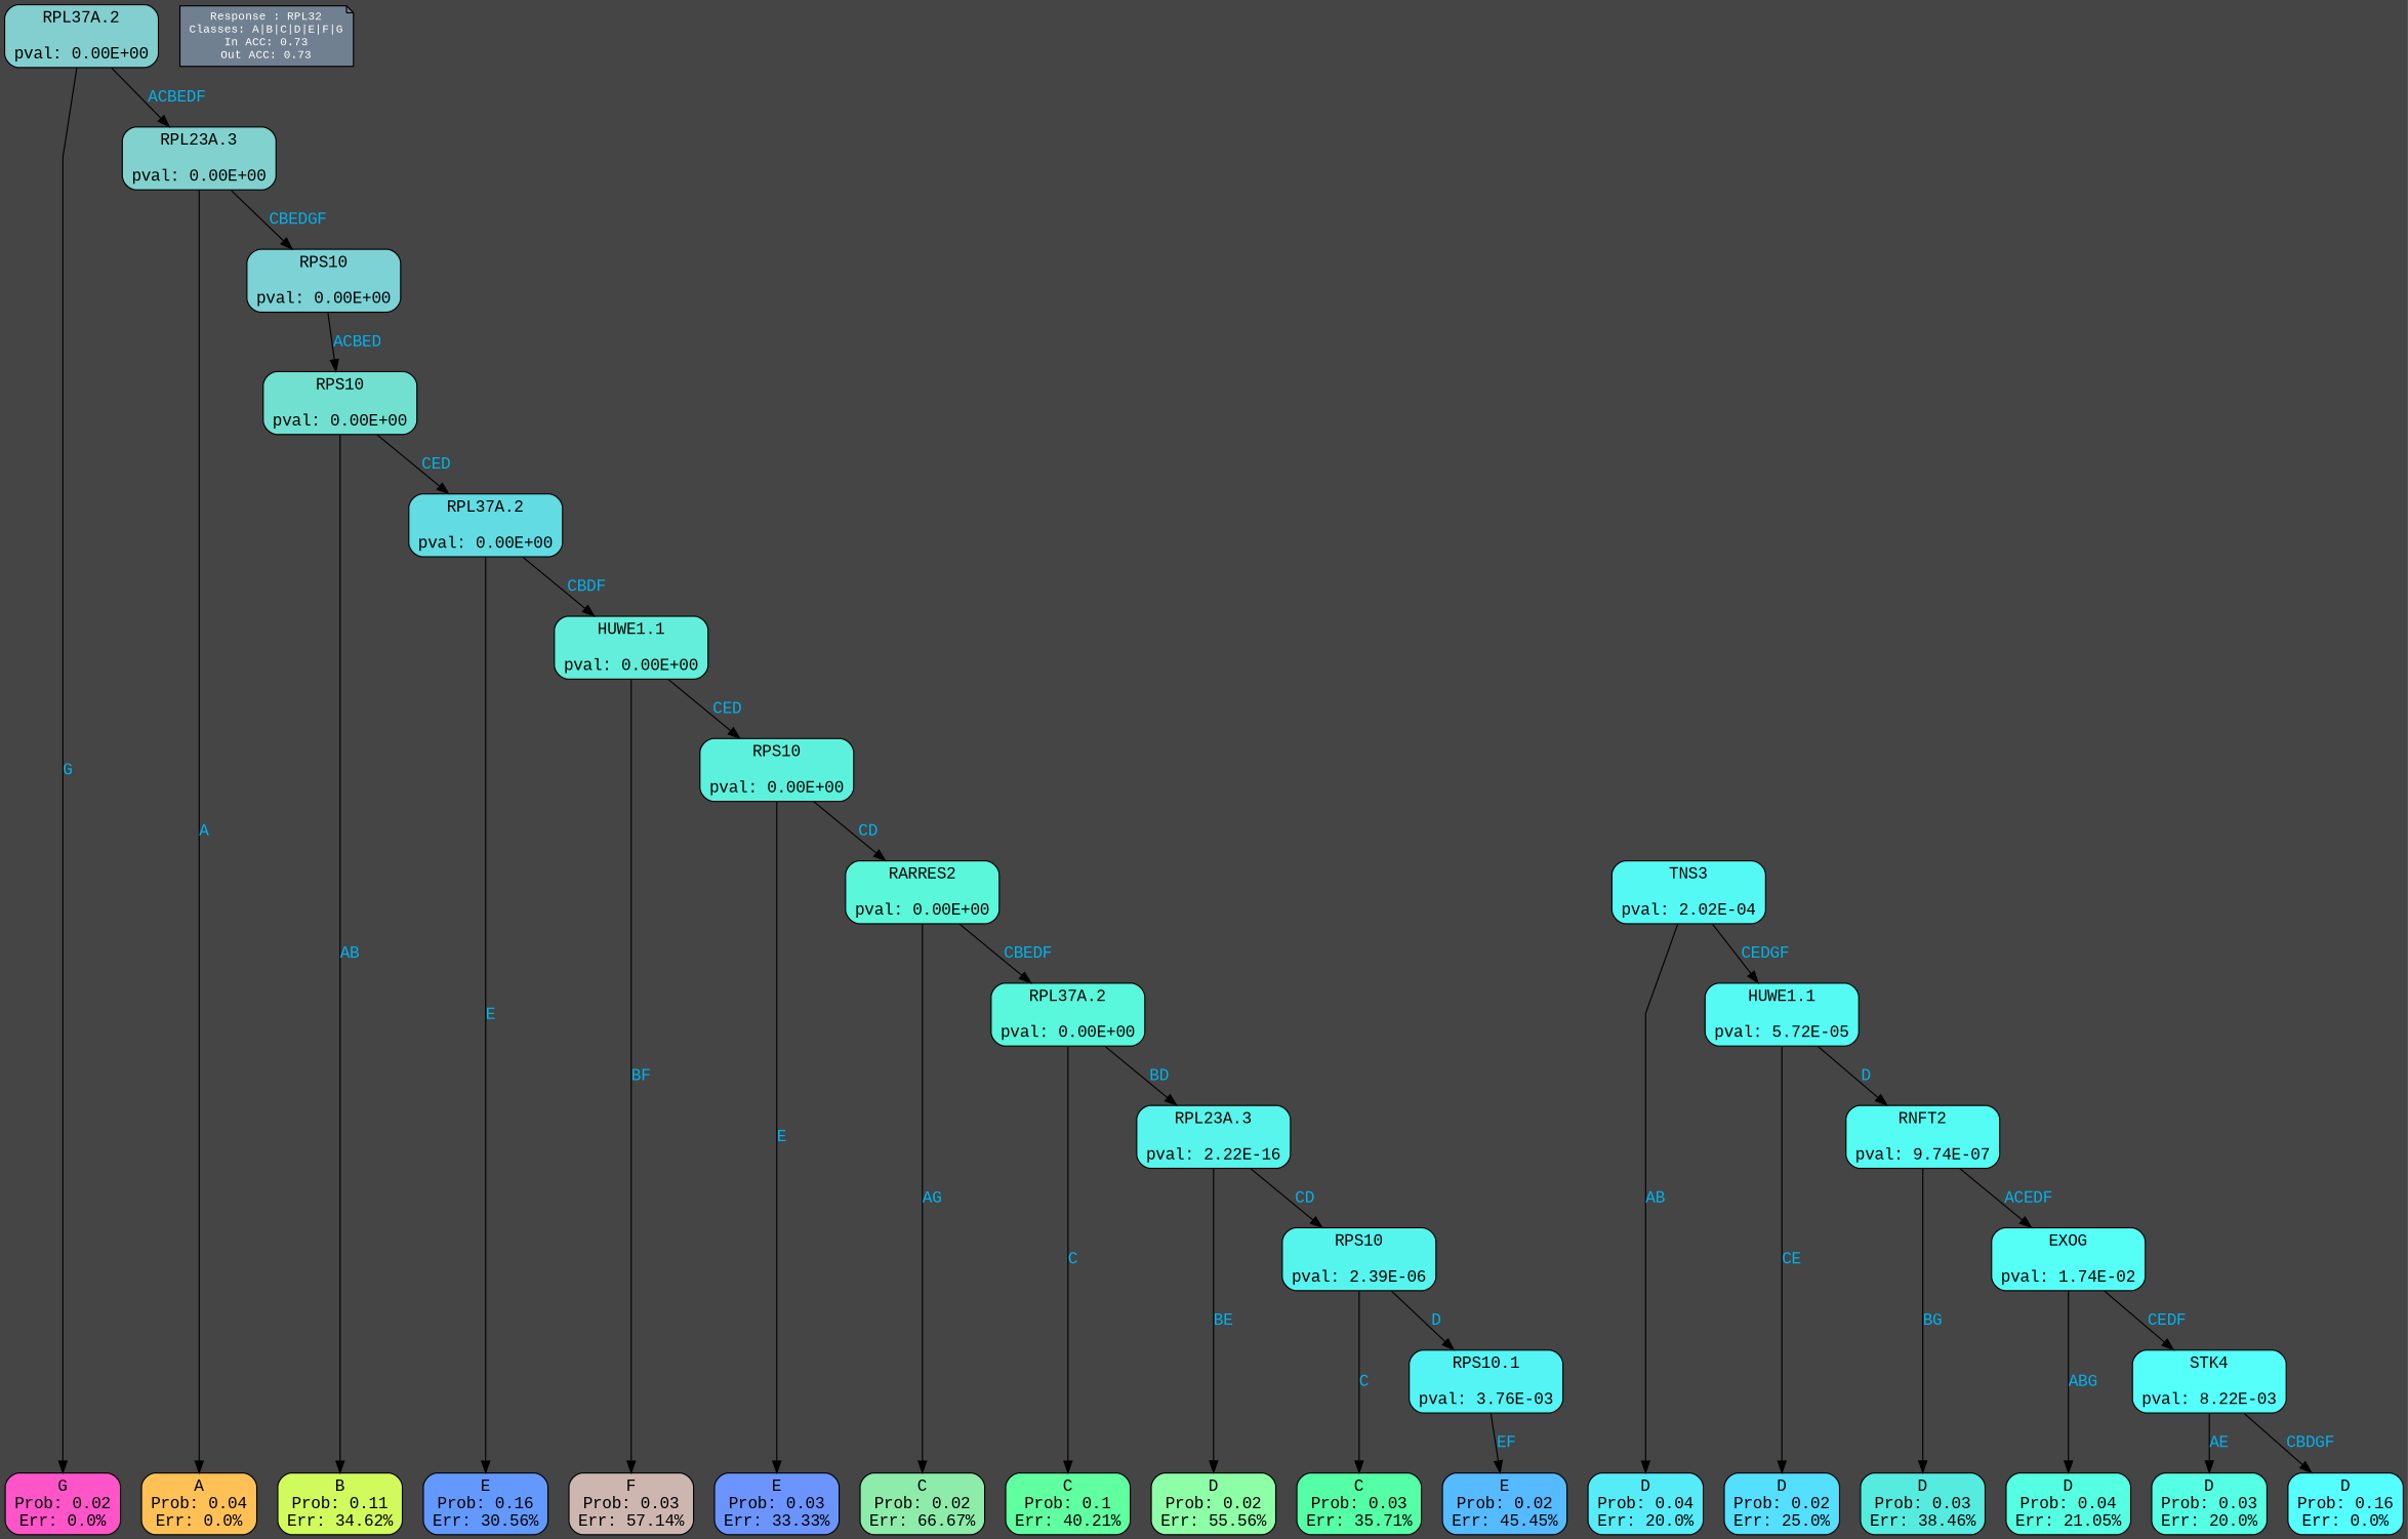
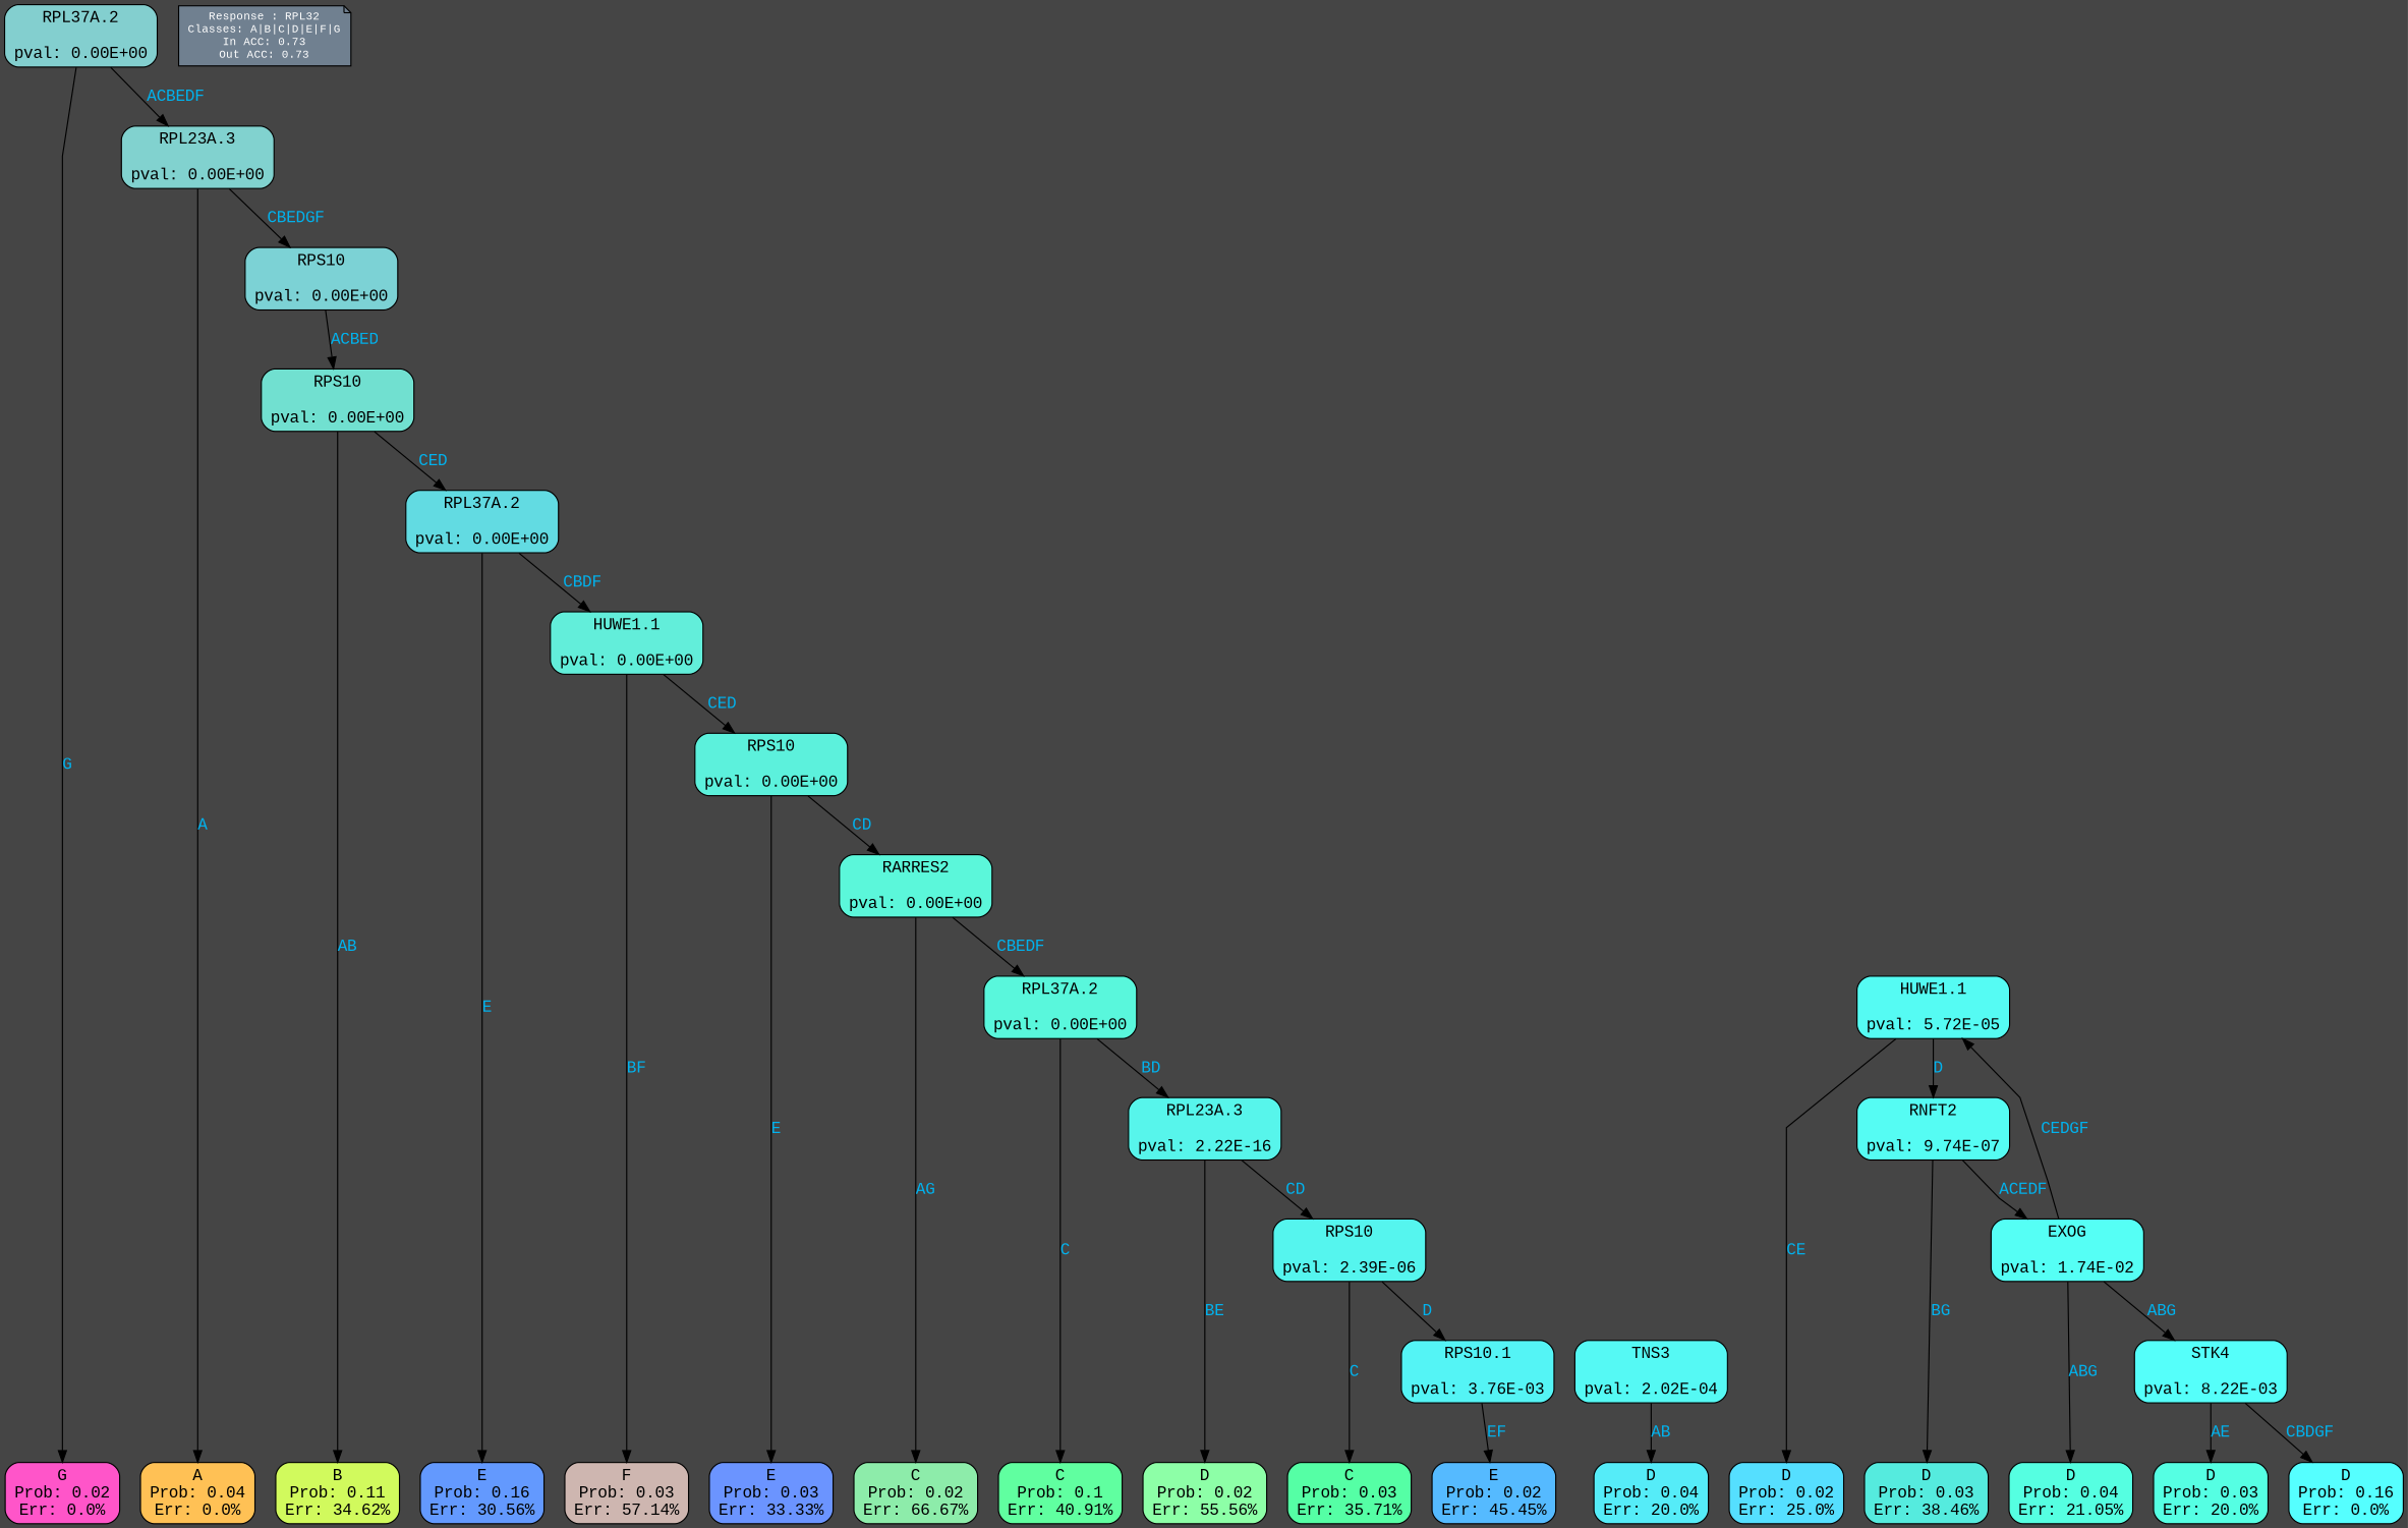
  digraph {
    bgcolor=gray27
    fontname="Liberation Mono"
    ranksep=equally
    splines=polyline
    node [color=black fontname="Liberation Mono" shape=box style="filled, rounded"]
    edge [fontcolor=deepskyblue2 fontname="Liberation Mono"]
    n1 [fillcolor="#ffc155" label="A\nProb: 0.04\nErr: 0.0%"]
    n2 [fillcolor="#d1fa5d" label="B\nProb: 0.11\nErr: 34.62%"]
    n3 [fillcolor="#6399fe" label="E\nProb: 0.16\nErr: 30.56%"]
    n4 [fillcolor="#ceb6b0" label="F\nProb: 0.03\nErr: 57.14%"]
    n5 [fillcolor="#8decaa" label="C\nProb: 0.02\nErr: 66.67%"]
    n6 [fillcolor="#8dffa7" label="D\nProb: 0.02\nErr: 55.56%"]
    n7 [fillcolor="#55ffa5" label="C\nProb: 0.03\nErr: 35.71%"]
    n8 [fillcolor="#55baff" label="E\nProb: 0.02\nErr: 45.45%"]
    n9 [fillcolor="#55ecf8" label="D\nProb: 0.04\nErr: 20.0%"]
    n10 [fillcolor="#55ffe1" label="D\nProb: 0.04\nErr: 21.05%"]
    n11 [fillcolor="#55ffe3" label="D\nProb: 0.03\nErr: 20.0%"]
    n12 [fillcolor="#55ffff" label="D\nProb: 0.16\nErr: 0.0%"]
    n13 [fillcolor="#55ebde" label="D\nProb: 0.03\nErr: 38.46%"]
    n14 [fillcolor="#55dfff" label="D\nProb: 0.02\nErr: 25.0%"]
-   n15 [fillcolor="#60ffa0" label="C\nProb: 0.1\nErr: 40.21%"]
+   n15 [fillcolor="#60ffa0" label="C\nProb: 0.1\nErr: 40.91%"]
    n16 [fillcolor="#6b94ff" label="E\nProb: 0.03\nErr: 33.33%"]
    n17 [fillcolor="#ff55c9" label="G\nProb: 0.02\nErr: 0.0%"]
    n18 [align=left fillcolor=slategray fontcolor=white fontsize=10 label="Response : RPL32\nClasses: A|B|C|D|E|F|G\nIn ACC: 0.73\nOut ACC: 0.73\n" shape=note style=filled]
    n19 [fillcolor="#83cfcf" label="RPL37A.2\n\npval: 0.00E+00"]
    n20 [fillcolor="#81d2cf" label="RPL23A.3\n\npval: 0.00E+00"]
    n21 [fillcolor="#7cd2d5" label="RPS10\n\npval: 0.00E+00"]
    n22 [fillcolor="#71e0d0" label="RPS10\n\npval: 0.00E+00"]
    n23 [fillcolor="#62dbe2" label="RPL37A.2\n\npval: 0.00E+00"]
    n24 [fillcolor="#62eeda" label="HUWE1.1\n\npval: 0.00E+00"]
    n25 [fillcolor="#5cf1dc" label="RPS10\n\npval: 0.00E+00"]
    n26 [fillcolor="#5bf7da" label="RARRES2\n\npval: 0.00E+00"]
    n27 [fillcolor="#59f7dc" label="RPL37A.2\n\npval: 0.00E+00"]
    n28 [fillcolor="#57f5eb" label="RPL23A.3\n\npval: 2.22E-16"]
    n29 [fillcolor="#55f5ee" label="RPS10\n\npval: 2.39E-06"]
    n30 [fillcolor="#54f4f5" label="RPS10.1\n\npval: 3.76E-03"]
    n31 [fillcolor="#55f9f4" label="TNS3\n\npval: 2.02E-04"]
    n32 [fillcolor="#55fbf3" label="HUWE1.1\n\npval: 5.72E-05"]
    n33 [fillcolor="#55fcf3" label="RNFT2\n\npval: 9.74E-07"]
    n34 [fillcolor="#55fff5" label="EXOG\n\npval: 1.74E-02"]
    n35 [fillcolor="#55fffa" label="STK4\n\npval: 8.22E-03"]
    subgraph sub_1 {
      rank=same
      n1
      n2
      n3
      n4
      n5
      n6
      n7
      n8
      n9
      n10
      n11
      n12
      n13
      n14
      n15
      n16
      n17
    }
    subgraph sub_2 {
      rank=same
      n18
      n19
    }
    n19 -> n17 [label=G]
    n19 -> n20 [label=ACBEDF]
    n20 -> n1 [label=A]
    n20 -> n21 [label=CBEDGF]
    n21 -> n22 [label=ACBED]
    n22 -> n2 [label=AB]
    n22 -> n23 [label=CED]
    n23 -> n3 [label=E]
    n23 -> n24 [label=CBDF]
    n24 -> n4 [label=BF]
    n24 -> n25 [label=CED]
    n25 -> n16 [label=E]
    n25 -> n26 [label=CD]
    n26 -> n5 [label=AG]
    n26 -> n27 [label=CBEDF]
    n27 -> n15 [label=C]
    n27 -> n28 [label=BD]
    n28 -> n6 [label=BE]
    n28 -> n29 [label=CD]
    n29 -> n7 [label=C]
    n29 -> n30 [label=D]
    n30 -> n8 [label=EF]
    n31 -> n9 [label=AB]
-   n31 -> n32 [label=CEDGF]
+   n34 -> n32 [label=CEDGF]
    n32 -> n14 [label=CE]
    n32 -> n33 [label=D]
    n33 -> n13 [label=BG]
    n33 -> n34 [label=ACEDF]
    n34 -> n10 [label=ABG]
-   n34 -> n35 [label=CEDF]
+   n34 -> n35 [label=ABG]
    n35 -> n11 [label=AE]
    n35 -> n12 [label=CBDGF]
  }
